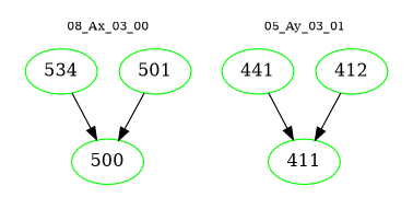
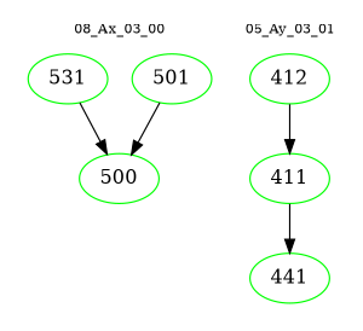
  digraph {
    node [color=green]
    edge [color=black]
    n1 [label=501]
    n2 [label=500]
-   n3 [label=534]
+   n3 [label=531]
    n4 [label=412]
    n5 [label=411]
    n6 [label=441]
    subgraph cluster_1 {
      color=white
      fontsize=10
      label="08_Ax_03_00"
      n1
      n2
      n3
    }
    subgraph cluster_2 {
      color=white
      fontsize=10
      label="05_Ay_03_01"
      n4
      n5
      n6
    }
    n1 -> n2
    n3 -> n2
    n4 -> n5
-   n6 -> n5
+   n5 -> n6
  }
